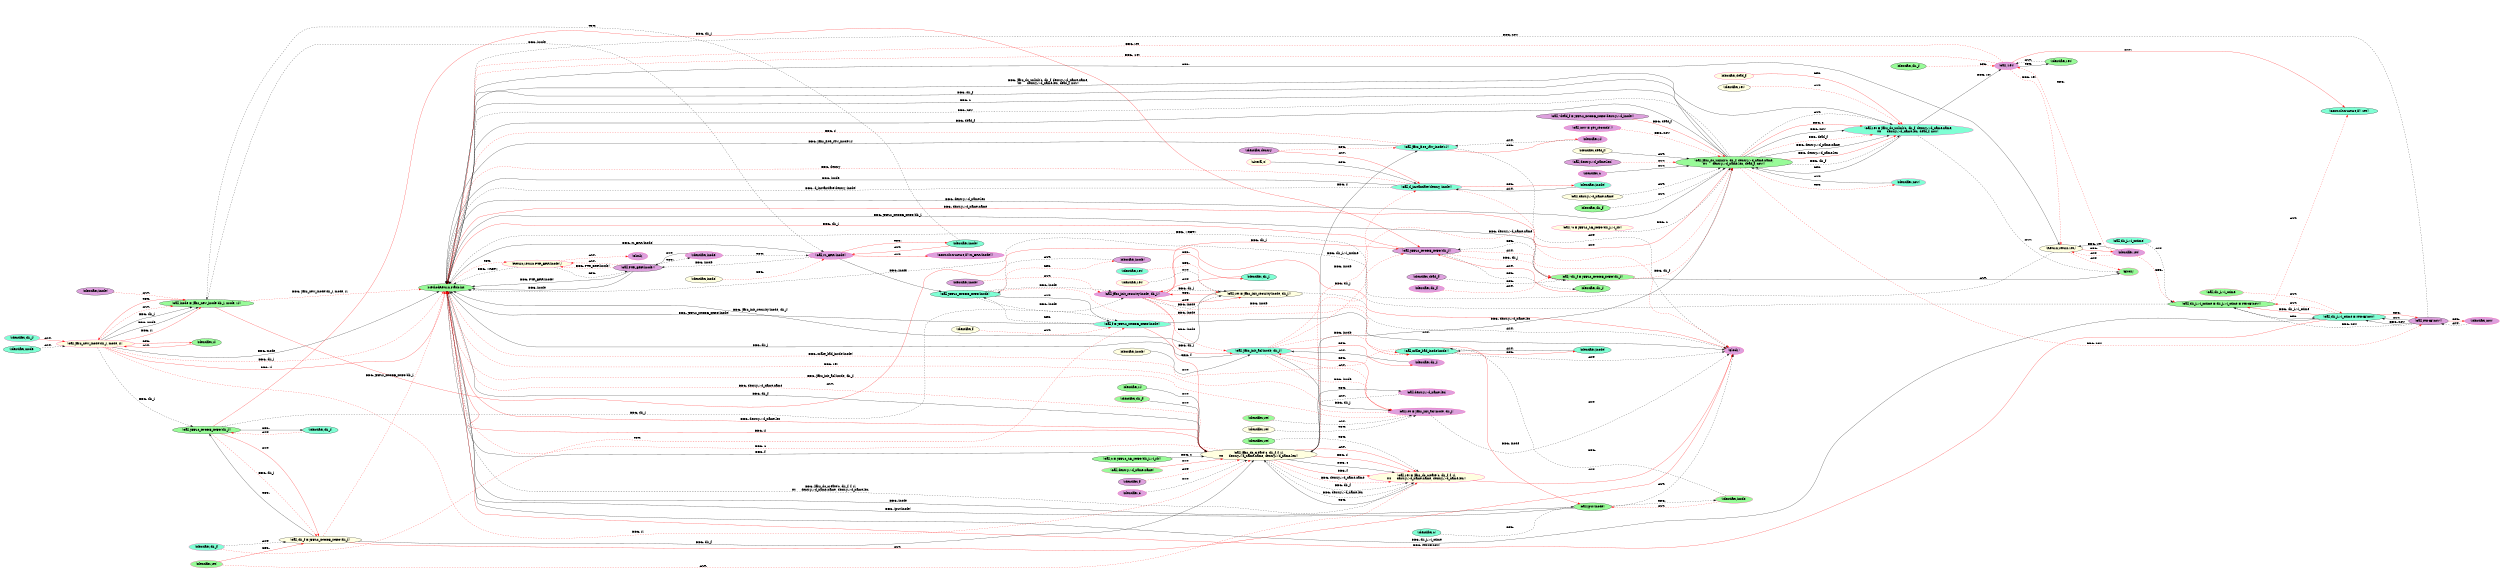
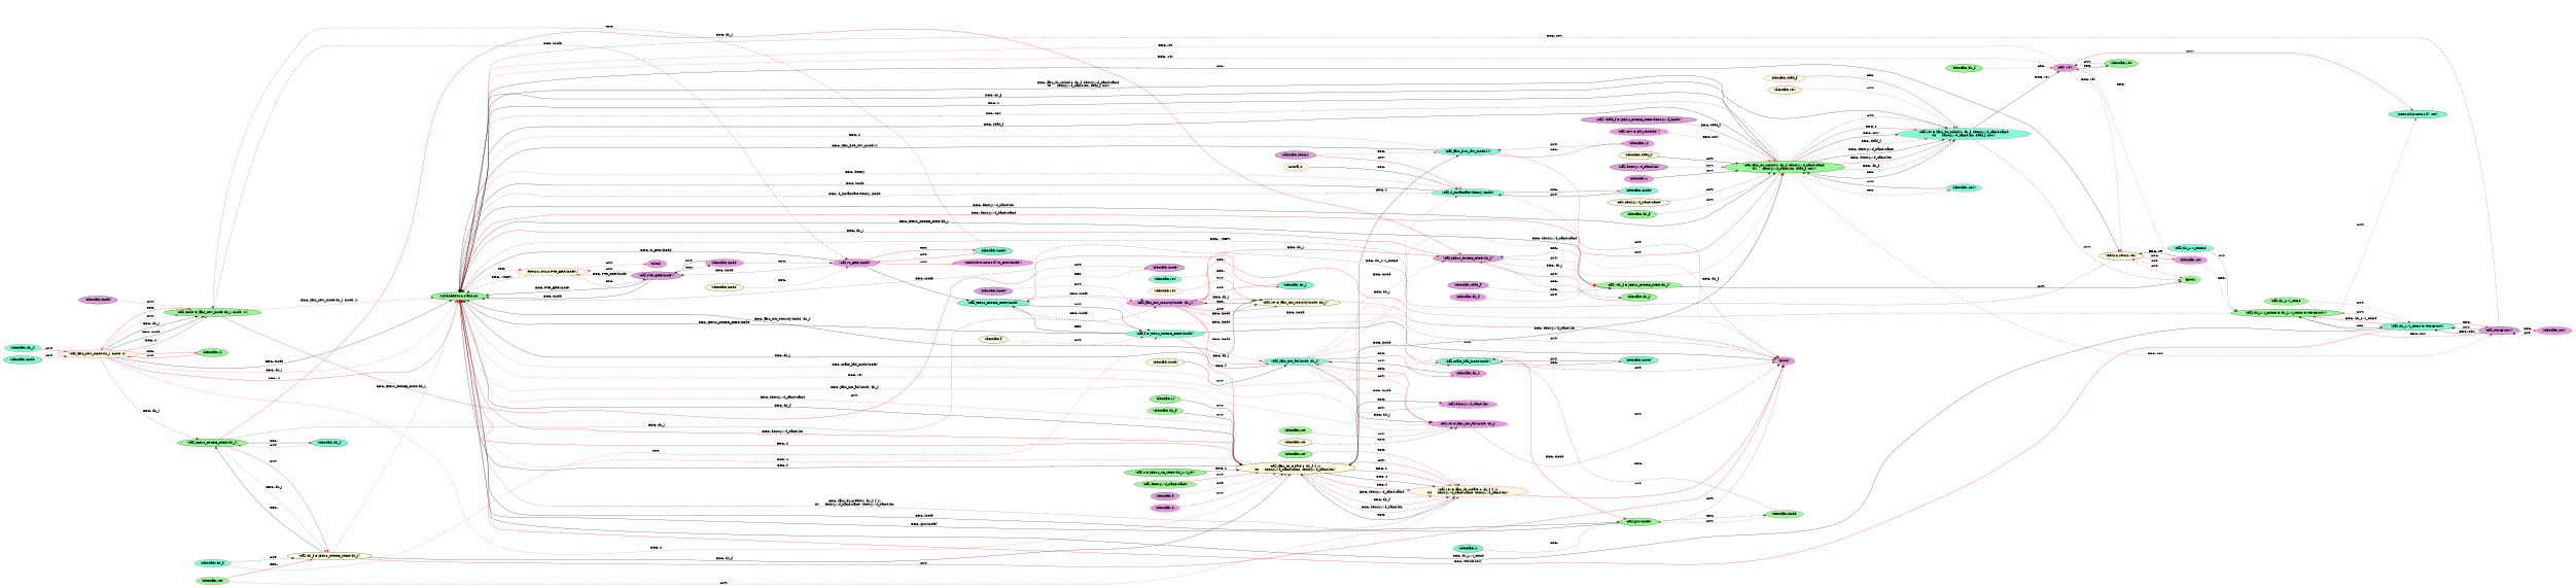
  digraph {
    rankdir=LR
    node [color=black fillcolor=plum style=filled]
    edge [color=black style=dashed]
    n1 [color=deeppink fillcolor=lightyellow label="(Call,jffs2_new_inode(dir_i, mode, ri))"]
    n2 [fillcolor=palegreen label="(Call,inode = jffs2_new_inode(dir_i, mode, ri))"]
    n3 [fillcolor=lightyellow label="(Call,jffs2_do_create(c, dir_f, f, ri,\n\t\t\t      dentry->d_name.name, dentry->d_name.len))"]
    n4 [fillcolor=palegreen label="(Call,JFFS2_INODE_INFO(dir_i))"]
    n5 [fillcolor=palegreen label="(Identifier,ri)"]
    n6 [fillcolor=palegreen label="(MethodReturn,static int)"]
    n7 [color=deeppink label="(Call,IS_ERR(inode))"]
    n8 [color=deeppink label="(Block,)"]
    n9 [color=deeppink fillcolor=lightyellow label="(Call,ret = jffs2_do_create(c, dir_f, f, ri,\n\t\t\t      dentry->d_name.name, dentry->d_name.len))"]
    n10 [color=deeppink fillcolor=aquamarine label="(Call,jffs2_free_raw_inode(ri))"]
    n11 [fillcolor=palegreen label="(Call,jffs2_do_unlink(c, dir_f, dentry->d_name.name,\n\t\t\t      dentry->d_name.len, dead_f, now))"]
    n12 [color=deeppink label="(Call,dentry->d_name.len)"]
    n13 [color=deeppink label="(Call,jffs2_init_security(inode, dir_i))"]
    n14 [label="(Call,JFFS2_INODE_INFO(dir_i))"]
    n15 [fillcolor=lightyellow label="(Call,dir_f = JFFS2_INODE_INFO(dir_i))"]
    n16 [fillcolor=aquamarine label="(Identifier,dir_i)"]
    n17 [color=deeppink fillcolor=lightyellow label="(Return,return PTR_ERR(inode);)"]
    n18 [fillcolor=lightyellow label="(Return,return ret;)"]
    n19 [label="(Call,PTR_ERR(inode))"]
    n20 [fillcolor=aquamarine label="(Call,JFFS2_INODE_INFO(inode))"]
    n21 [fillcolor=aquamarine label="(Identifier,inode)"]
    n22 [color=deeppink label="(ControlStructure,if (IS_ERR(inode)))"]
    n23 [color=deeppink label="(Identifier,inode)"]
    n24 [color=deeppink fillcolor=aquamarine label="(Call,f = JFFS2_INODE_INFO(inode))"]
    n25 [fillcolor=aquamarine label="(Call,make_bad_inode(inode))"]
    n26 [label="(Identifier,inode)"]
    n27 [color=deeppink label="(Block,)"]
    n28 [fillcolor=lightyellow label="(Call,ret = jffs2_init_security(inode, dir_i))"]
    n29 [color=deeppink fillcolor=aquamarine label="(Call,jffs2_init_acl(inode, dir_i))"]
    n30 [fillcolor=aquamarine label="(Identifier,dir_i)"]
    n31 [fillcolor=palegreen label="(Call,iput(inode))"]
    n32 [fillcolor=aquamarine label="(Identifier,inode)"]
    n33 [color=deeppink label="(Identifier,ri)"]
    n34 [color=deeppink fillcolor=aquamarine label="(Call,ret = jffs2_do_unlink(c, dir_f, dentry->d_name.name,\n\t\t\t      dentry->d_name.len, dead_f, now))"]
    n35 [label="(Call,ITIME(now))"]
    n36 [color=deeppink fillcolor=aquamarine label="(Identifier,now)"]
    n37 [color=deeppink label="(Call,!ret)"]
    n38 [color=deeppink fillcolor=palegreen label="(Block,)"]
    n39 [fillcolor=palegreen label="(Call,dir_i->i_mtime = dir_i->i_ctime = ITIME(now))"]
    n40 [fillcolor=aquamarine label="(Call,dir_i->i_ctime = ITIME(now))"]
    n41 [color=deeppink label="(Identifier,now)"]
    n42 [fillcolor=aquamarine label="(ControlStructure,if (!ret))"]
    n43 [fillcolor=palegreen label="(Identifier,ret)"]
    n44 [color=deeppink label="(Identifier,ret)"]
    n45 [color=deeppink label="(Call,ret = jffs2_init_acl(inode, dir_i))"]
    n46 [color=deeppink fillcolor=aquamarine label="(Call,d_instantiate(dentry, inode))"]
    n47 [color=deeppink label="(Identifier,dir_i)"]
    n48 [color=deeppink fillcolor=palegreen label="(Call,*dir_f = JFFS2_INODE_INFO(dir_i))"]
    n49 [fillcolor=palegreen label="(Identifier,dir_i)"]
    n50 [color=deeppink fillcolor=aquamarine label="(Identifier,inode)"]
    n51 [color=deeppink fillcolor=palegreen label="(Identifier,inode)"]
    n52 [fillcolor=lightyellow label="(Identifier,inode)"]
    n53 [label="(Identifier,inode)"]
    n54 [fillcolor=palegreen label="(Call,c = JFFS2_SB_INFO(dir_i->i_sb))"]
    n55 [fillcolor=palegreen label="(Identifier,ret)"]
    n56 [fillcolor=lightyellow label="(Identifier,f)"]
    n57 [label="(Call,*dead_f = JFFS2_INODE_INFO(dentry->d_inode))"]
    n58 [color=deeppink fillcolor=aquamarine label="(Call,dir_i->i_mtime)"]
    n59 [color=deeppink fillcolor=palegreen label="(Identifier,ret)"]
    n60 [color=deeppink fillcolor=palegreen label="(Call,dentry->d_name.name)"]
    n61 [label="(Identifier,f)"]
    n62 [fillcolor=aquamarine label="(Identifier,c)"]
    n63 [color=deeppink label="(Call,now = get_seconds())"]
    n64 [label="(Identifier,inode)"]
    n65 [fillcolor=lightyellow label="(Identifier,dead_f)"]
    n66 [color=deeppink fillcolor=palegreen label="(Call,dir_i->i_ctime)"]
    n67 [color=deeppink label="(Identifier,c)"]
    n68 [fillcolor=palegreen label="(Identifier,ri)"]
    n69 [label="(Call,dentry->d_name.len)"]
    n70 [color=deeppink label="(Identifier,c)"]
    n71 [color=deeppink label="(Identifier,dir_f)"]
    n72 [fillcolor=lightyellow label="(Call,dentry->d_name.name)"]
    n73 [label="(Identifier,dead_f)"]
    n74 [color=deeppink fillcolor=lightyellow label="(Literal,0)"]
    n75 [color=deeppink fillcolor=palegreen label="(Identifier,ret)"]
    n76 [color=deeppink fillcolor=aquamarine label="(Identifier,ret)"]
    n77 [color=deeppink fillcolor=lightyellow label="(Identifier,dead_f)"]
    n78 [color=deeppink fillcolor=aquamarine label="(Identifier,dir_f)"]
    n79 [fillcolor=palegreen label="(Identifier,dir_i)"]
    n80 [fillcolor=lightyellow label="(Identifier,inode)"]
    n81 [label="(Identifier,dentry)"]
    n82 [fillcolor=lightyellow label="(Identifier,ret)"]
    n83 [color=deeppink fillcolor=aquamarine label="(Identifier,dir_i)"]
    n84 [color=deeppink fillcolor=palegreen label="(Identifier,dir_f)"]
    n85 [fillcolor=lightyellow label="(Identifier,ret)"]
    n86 [color=deeppink fillcolor=lightyellow label="(Identifier,ret)"]
    n87 [fillcolor=aquamarine label="(Identifier,mode)"]
    n88 [fillcolor=palegreen label="(Identifier,dir_f)"]
-   n89 [color=deeppink fillcolor=lightyellow label="(Call,*c = JFFS2_SB_INFO(dir_i->i_sb))"]
    n1 -> n2 [color=red label="AST: "]
    n1 -> n2 [label="DDG: dir_i" style=solid]
    n1 -> n2 [label="DDG: mode" style=solid]
    n1 -> n2 [color=red label="DDG: ri" style=solid]
    n1 -> n3 [color=red label="DDG: ri"]
    n1 -> n4 [label="DDG: dir_i"]
    n1 -> n5 [color=red label="CFG: " style=solid]
    n1 -> n6 [label="DDG: mode" style=solid]
    n1 -> n6 [color=red label="DDG: dir_i"]
    n1 -> n6 [color=red label="DDG: ri" style=solid]
    n2 -> n1 [color=red label="CFG: " style=solid]
    n2 -> n6 [color=red label="DDG: jffs2_new_inode(dir_i, mode, ri)"]
    n2 -> n7 [label="DDG: inode"]
    n2 -> n8 [color=red label="AST: " style=solid]
    n3 -> n6 [color=red label="DDG: dentry->d_name.name"]
    n3 -> n6 [label="DDG: dir_f" style=solid]
    n3 -> n6 [color=red label="DDG: dentry->d_name.len" style=solid]
    n3 -> n6 [color=red label="DDG: ri" style=solid]
    n3 -> n6 [color=red label="DDG: c"]
    n3 -> n6 [label="DDG: f" style=solid]
    n3 -> n9 [color=red label="AST: " style=solid]
    n3 -> n9 [color=red label="DDG: ri" style=solid]
    n3 -> n9 [label="DDG: c" style=solid]
    n3 -> n9 [color=red label="DDG: f" style=solid]
    n3 -> n9 [color=red label="DDG: dentry->d_name.name"]
    n3 -> n9 [label="DDG: dir_f"]
    n3 -> n9 [label="DDG: dentry->d_name.len"]
    n3 -> n10 [label="DDG: ri" style=solid]
    n3 -> n11 [color=red label="DDG: dentry->d_name.name"]
    n3 -> n11 [label="DDG: dentry->d_name.len" style=solid]
    n3 -> n12 [label="CFG: " style=solid]
    n4 -> n13 [label="DDG: dir_i"]
    n4 -> n14 [color=red label="DDG: dir_i" style=solid]
    n4 -> n15 [color=red label="AST: " style=solid]
    n4 -> n15 [color=red label="DDG: dir_i"]
    n4 -> n16 [label="CFG: " style=solid]
    n5 -> n1 [color=red label="AST: " style=solid]
    n6 -> n17 [color=red label="CFG: "]
    n6 -> n18 [label="CFG: " style=solid]
    n7 -> n6 [label="DDG: IS_ERR(inode)" style=solid]
    n7 -> n19 [label="DDG: inode"]
    n7 -> n20 [label="DDG: inode" style=solid]
    n7 -> n21 [color=red label="CFG: " style=solid]
    n7 -> n22 [color=red label="AST: " style=solid]
    n9 -> n3 [label="CFG: " style=solid]
    n9 -> n6 [label="DDG: jffs2_do_create(c, dir_f, f, ri,\n\t\t\t      dentry->d_name.name, dentry->d_name.len)"]
    n9 -> n8 [color=red label="AST: " style=solid]
    n10 -> n6 [label="DDG: jffs2_free_raw_inode(ri)" style=solid]
    n10 -> n6 [color=red label="DDG: ri"]
    n10 -> n8 [label="AST: "]
    n10 -> n33 [color=red label="CFG: " style=solid]
    n11 -> n6 [label="DDG: dir_f" style=solid]
    n11 -> n6 [label="DDG: c" style=solid]
    n11 -> n6 [label="DDG: now"]
    n11 -> n6 [label="DDG: dead_f" style=solid]
    n11 -> n6 [label="DDG: dentry->d_name.len" style=solid]
    n11 -> n6 [color=red label="DDG: dentry->d_name.name" style=solid]
    n11 -> n34 [label="AST: "]
    n11 -> n34 [color=red label="DDG: c" style=solid]
    n11 -> n34 [label="DDG: now" style=solid]
    n11 -> n34 [color=red label="DDG: dead_f"]
    n11 -> n34 [label="DDG: dentry->d_name.name" style=solid]
    n11 -> n34 [color=red label="DDG: dentry->d_name.len" style=solid]
    n11 -> n34 [label="DDG: dir_f"]
    n11 -> n35 [color=red label="DDG: now"]
    n11 -> n36 [color=red label="CFG: "]
    n12 -> n3 [label="AST: "]
    n13 -> n14 [color=red label="DDG: dir_i" style=solid]
    n13 -> n25 [color=red label="DDG: inode"]
    n13 -> n28 [color=red label="AST: " style=solid]
    n13 -> n28 [label="DDG: inode"]
    n13 -> n28 [label="DDG: dir_i"]
    n13 -> n29 [color=red label="DDG: inode"]
    n13 -> n29 [color=red label="DDG: dir_i" style=solid]
    n13 -> n30 [color=red label="CFG: " style=solid]
    n14 -> n6 [color=red label="DDG: dir_i" style=solid]
    n14 -> n48 [color=red label="AST: "]
    n14 -> n48 [color=red label="DDG: dir_i"]
    n14 -> n49 [label="CFG: "]
    n15 -> n3 [label="DDG: dir_f" style=solid]
    n15 -> n4 [label="CFG: " style=solid]
    n15 -> n6 [color=red label="DDG: JFFS2_INODE_INFO(dir_i)"]
    n15 -> n8 [color=red label="AST: " style=solid]
    n16 -> n4 [color=red label="AST: "]
    n17 -> n6 [label="DDG: <RET>"]
    n17 -> n19 [label="CFG: "]
    n17 -> n27 [color=red label="AST: "]
    n18 -> n6 [label="DDG: <RET>"]
    n18 -> n38 [color=red label="AST: "]
    n18 -> n44 [color=red label="CFG: " style=solid]
    n19 -> n6 [label="DDG: inode" style=solid]
    n19 -> n6 [label="DDG: PTR_ERR(inode)" style=solid]
    n19 -> n17 [color=red label="AST: "]
    n19 -> n17 [color=red label="DDG: PTR_ERR(inode)"]
    n19 -> n23 [label="CFG: "]
    n20 -> n13 [label="DDG: inode"]
    n20 -> n24 [label="AST: " style=solid]
    n20 -> n24 [label="DDG: inode"]
    n20 -> n25 [color=red label="DDG: inode"]
    n20 -> n26 [color=red label="CFG: "]
    n21 -> n2 [label="CFG: "]
    n21 -> n7 [color=red label="AST: " style=solid]
    n23 -> n7 [label="CFG: "]
    n23 -> n19 [label="AST: " style=solid]
    n24 -> n3 [color=red label="DDG: f" style=solid]
    n24 -> n6 [label="DDG: JFFS2_INODE_INFO(inode)" style=solid]
    n24 -> n8 [label="AST: " style=solid]
-   n24 -> n20 [label="CFG: "]
+   n24 -> n20 [label="CFG: " style=solid]
    n25 -> n6 [color=red label="DDG: make_bad_inode(inode)"]
    n25 -> n8 [label="AST: "]
    n25 -> n31 [color=red label="DDG: inode" style=solid]
    n25 -> n32 [color=red label="CFG: " style=solid]
    n26 -> n20 [label="AST: "]
    n28 -> n6 [label="DDG: jffs2_init_security(inode, dir_i)" style=solid]
    n28 -> n8 [label="AST: "]
-   n28 -> n13 [color=red label="CFG: " style=solid]
+   n28 -> n13 [label="CFG: " style=solid]
    n29 -> n6 [label="DDG: dir_i" style=solid]
    n29 -> n14 [color=red label="DDG: dir_i"]
    n29 -> n25 [color=red label="DDG: inode"]
    n29 -> n45 [color=red label="AST: "]
    n29 -> n45 [color=red label="DDG: inode"]
    n29 -> n45 [label="DDG: dir_i" style=solid]
    n29 -> n46 [color=red label="DDG: inode"]
    n29 -> n47 [color=red label="CFG: " style=solid]
    n30 -> n13 [color=red label="AST: " style=solid]
    n31 -> n6 [label="DDG: inode" style=solid]
    n31 -> n6 [label="DDG: iput(inode)" style=solid]
    n31 -> n8 [label="AST: "]
    n31 -> n51 [label="CFG: "]
    n32 -> n25 [label="AST: " style=solid]
    n33 -> n10 [label="AST: "]
    n34 -> n6 [label="DDG: jffs2_do_unlink(c, dir_f, dentry->d_name.name,\n\t\t\t      dentry->d_name.len, dead_f, now)" style=solid]
    n34 -> n11 [label="CFG: " style=solid]
    n34 -> n37 [label="DDG: ret" style=solid]
    n34 -> n38 [label="AST: "]
    n35 -> n6 [label="DDG: now"]
    n35 -> n39 [label="DDG: now"]
    n35 -> n40 [label="AST: " style=solid]
    n35 -> n40 [label="DDG: now" style=solid]
    n35 -> n41 [color=red label="CFG: " style=solid]
    n36 -> n11 [label="AST: " style=solid]
    n37 -> n6 [color=red label="DDG: ret"]
    n37 -> n6 [color=red label="DDG: !ret"]
    n37 -> n18 [color=red label="DDG: ret"]
    n37 -> n42 [color=red label="AST: " style=solid]
    n37 -> n43 [label="CFG: " style=solid]
    n39 -> n6 [label="DDG: dir_i->i_mtime"]
    n39 -> n40 [label="CFG: " style=solid]
    n39 -> n42 [color=red label="AST: "]
    n40 -> n6 [label="DDG: dir_i->i_ctime" style=solid]
    n40 -> n6 [color=red label="DDG: ITIME(now)" style=solid]
    n40 -> n35 [color=red label="CFG: " style=solid]
    n40 -> n39 [color=red label="AST: "]
    n40 -> n39 [color=red label="DDG: dir_i->i_ctime" style=solid]
    n41 -> n35 [label="AST: "]
    n43 -> n37 [label="AST: "]
    n44 -> n18 [color=red label="AST: "]
    n44 -> n18 [label="DDG: ret" style=solid]
    n44 -> n37 [color=red label="CFG: "]
    n44 -> n39 [color=red label="CFG: "]
    n45 -> n6 [color=red label="DDG: jffs2_init_acl(inode, dir_i)"]
    n45 -> n6 [color=red label="DDG: ret"]
    n45 -> n8 [label="AST: "]
    n45 -> n29 [color=red label="CFG: " style=solid]
    n46 -> n6 [label="DDG: d_instantiate(dentry, inode)"]
    n46 -> n6 [color=red label="DDG: dentry"]
    n46 -> n6 [label="DDG: inode" style=solid]
    n46 -> n8 [color=red label="AST: "]
    n46 -> n50 [color=red label="CFG: " style=solid]
    n47 -> n29 [label="AST: " style=solid]
    n48 -> n6 [label="DDG: JFFS2_INODE_INFO(dir_i)" style=solid]
    n48 -> n11 [color=red label="DDG: dir_f"]
    n48 -> n14 [label="CFG: "]
    n48 -> n38 [label="AST: " style=solid]
    n49 -> n14 [color=red label="AST: " style=solid]
    n50 -> n46 [label="AST: " style=solid]
    n51 -> n25 [label="CFG: "]
    n51 -> n31 [color=red label="AST: "]
    n52 -> n7 [color=red label="CFG: "]
    n53 -> n13 [color=red label="AST: "]
    n54 -> n3 [label="DDG: c" style=solid]
    n55 -> n9 [label="CFG: "]
    n56 -> n24 [color=red label="AST: "]
    n57 -> n11 [color=red label="DDG: dead_f" style=solid]
    n58 -> n39 [label="AST: "]
    n59 -> n9 [color=red label="AST: "]
    n59 -> n15 [color=red label="CFG: " style=solid]
    n60 -> n3 [color=red label="AST: " style=solid]
    n61 -> n3 [color=red label="AST: "]
    n62 -> n31 [label="CFG: "]
    n63 -> n11 [color=red label="DDG: now"]
    n64 -> n2 [color=red label="AST: "]
    n65 -> n11 [label="AST: " style=solid]
    n66 -> n40 [color=red label="AST: "]
    n67 -> n3 [label="AST: "]
    n68 -> n3 [label="AST: " style=solid]
    n69 -> n11 [color=red label="AST: "]
    n70 -> n11 [label="AST: " style=solid]
    n71 -> n48 [color=red label="AST: "]
    n72 -> n11 [label="AST: "]
    n73 -> n48 [label="CFG: "]
    n74 -> n46 [label="CFG: " style=solid]
    n75 -> n45 [label="AST: "]
    n76 -> n28 [color=red label="CFG: "]
    n77 -> n34 [color=red label="CFG: " style=solid]
    n78 -> n15 [label="AST: "]
    n78 -> n24 [color=red label="CFG: "]
    n79 -> n37 [color=red label="CFG: "]
    n80 -> n29 [label="AST: " style=solid]
    n81 -> n10 [color=red label="CFG: "]
    n81 -> n46 [color=red label="AST: " style=solid]
    n82 -> n45 [label="CFG: "]
    n83 -> n1 [color=red label="AST: " style=solid]
    n84 -> n3 [label="AST: " style=solid]
    n85 -> n34 [color=red label="AST: "]
    n86 -> n28 [label="AST: "]
    n87 -> n1 [label="AST: "]
    n88 -> n11 [label="AST: "]
-   n89 -> n11 [label="DDG: c"]
  }
